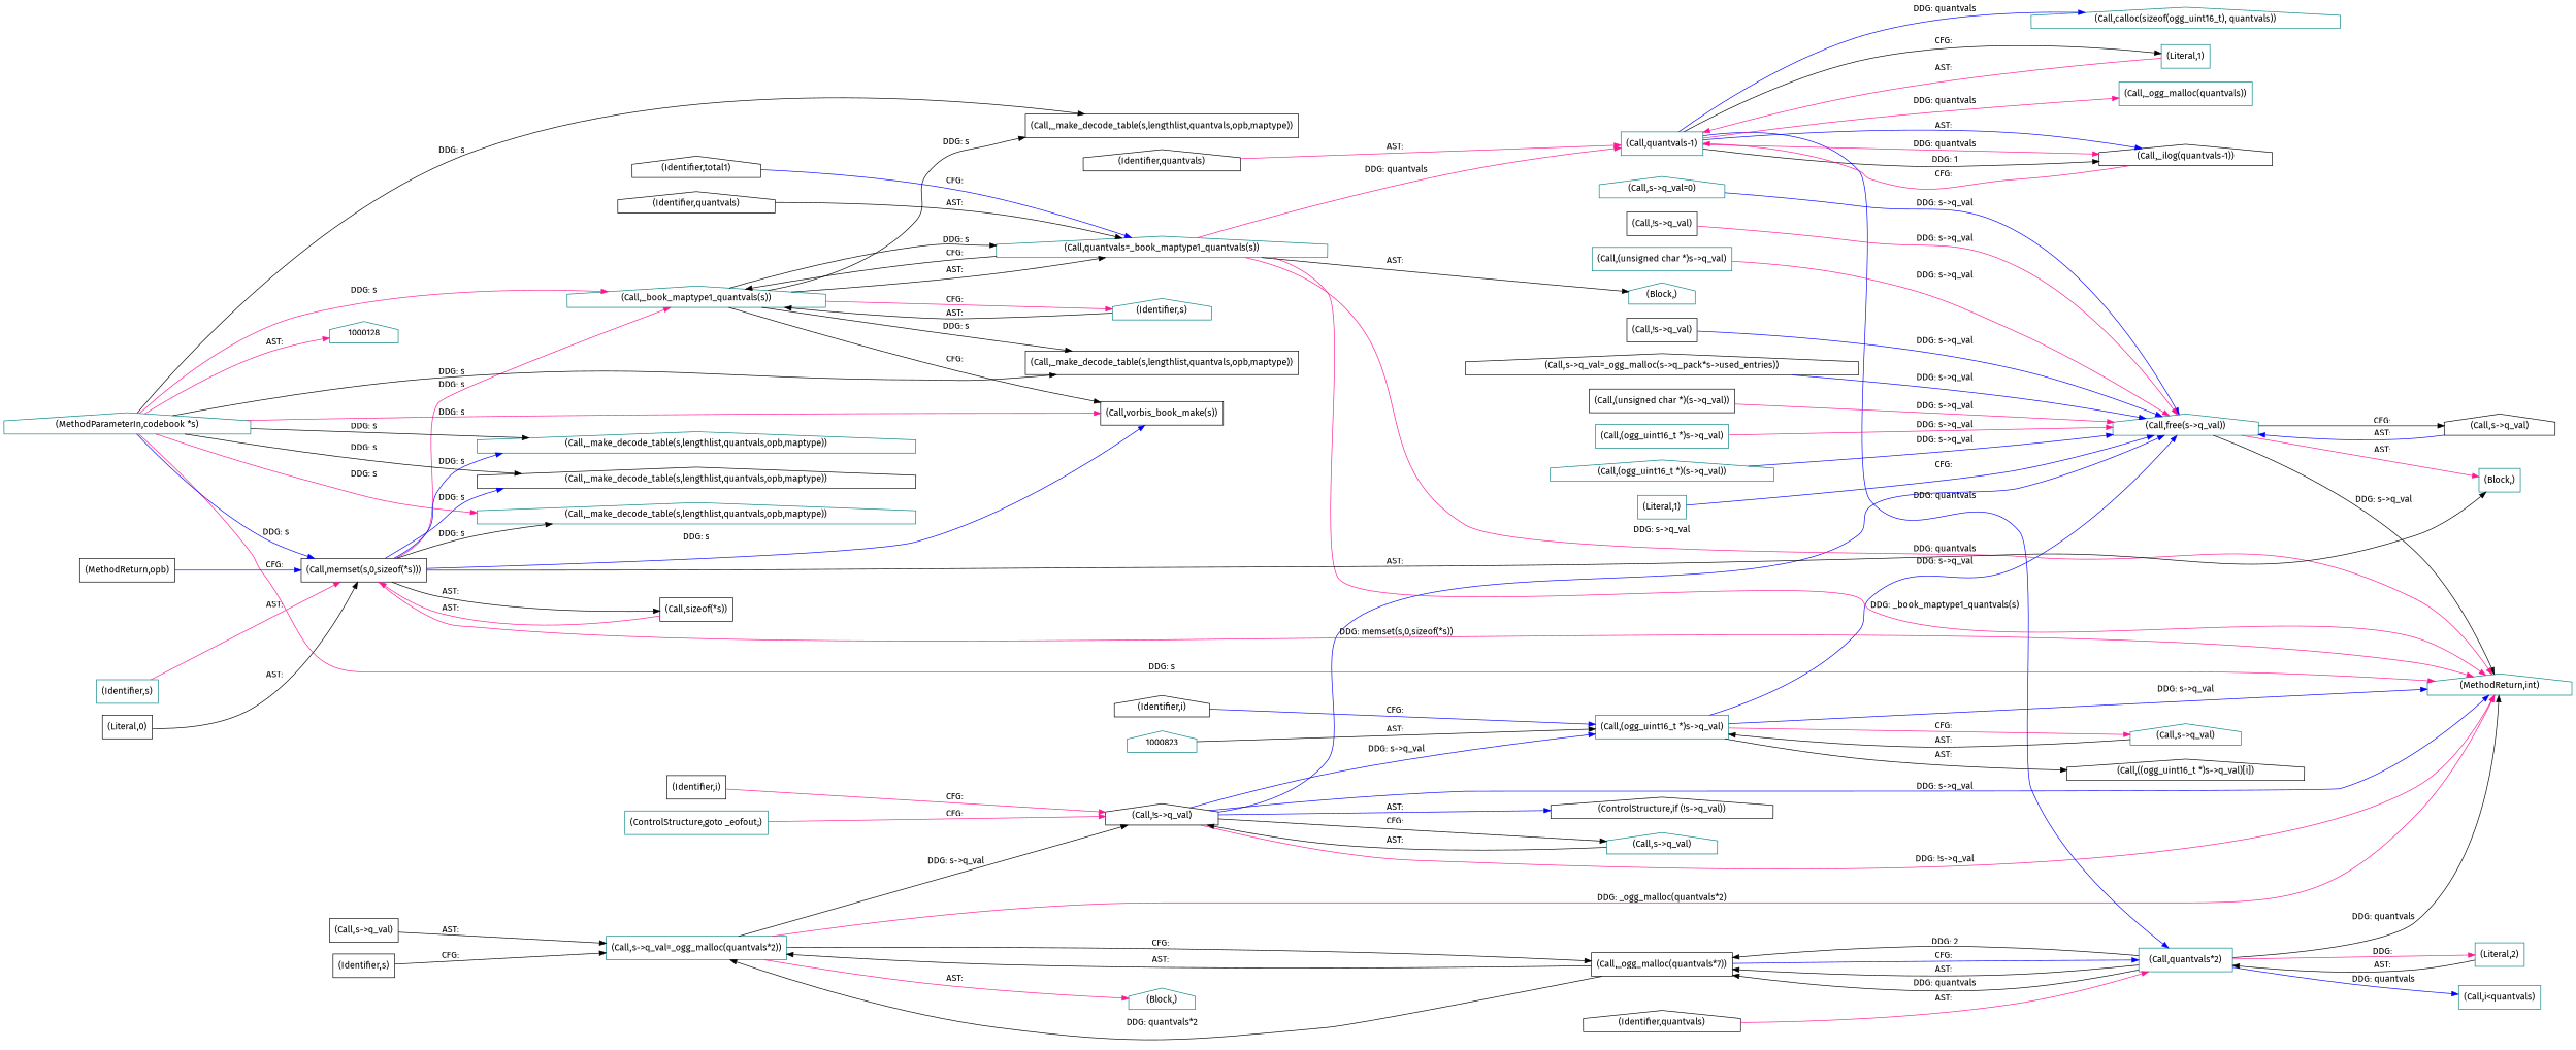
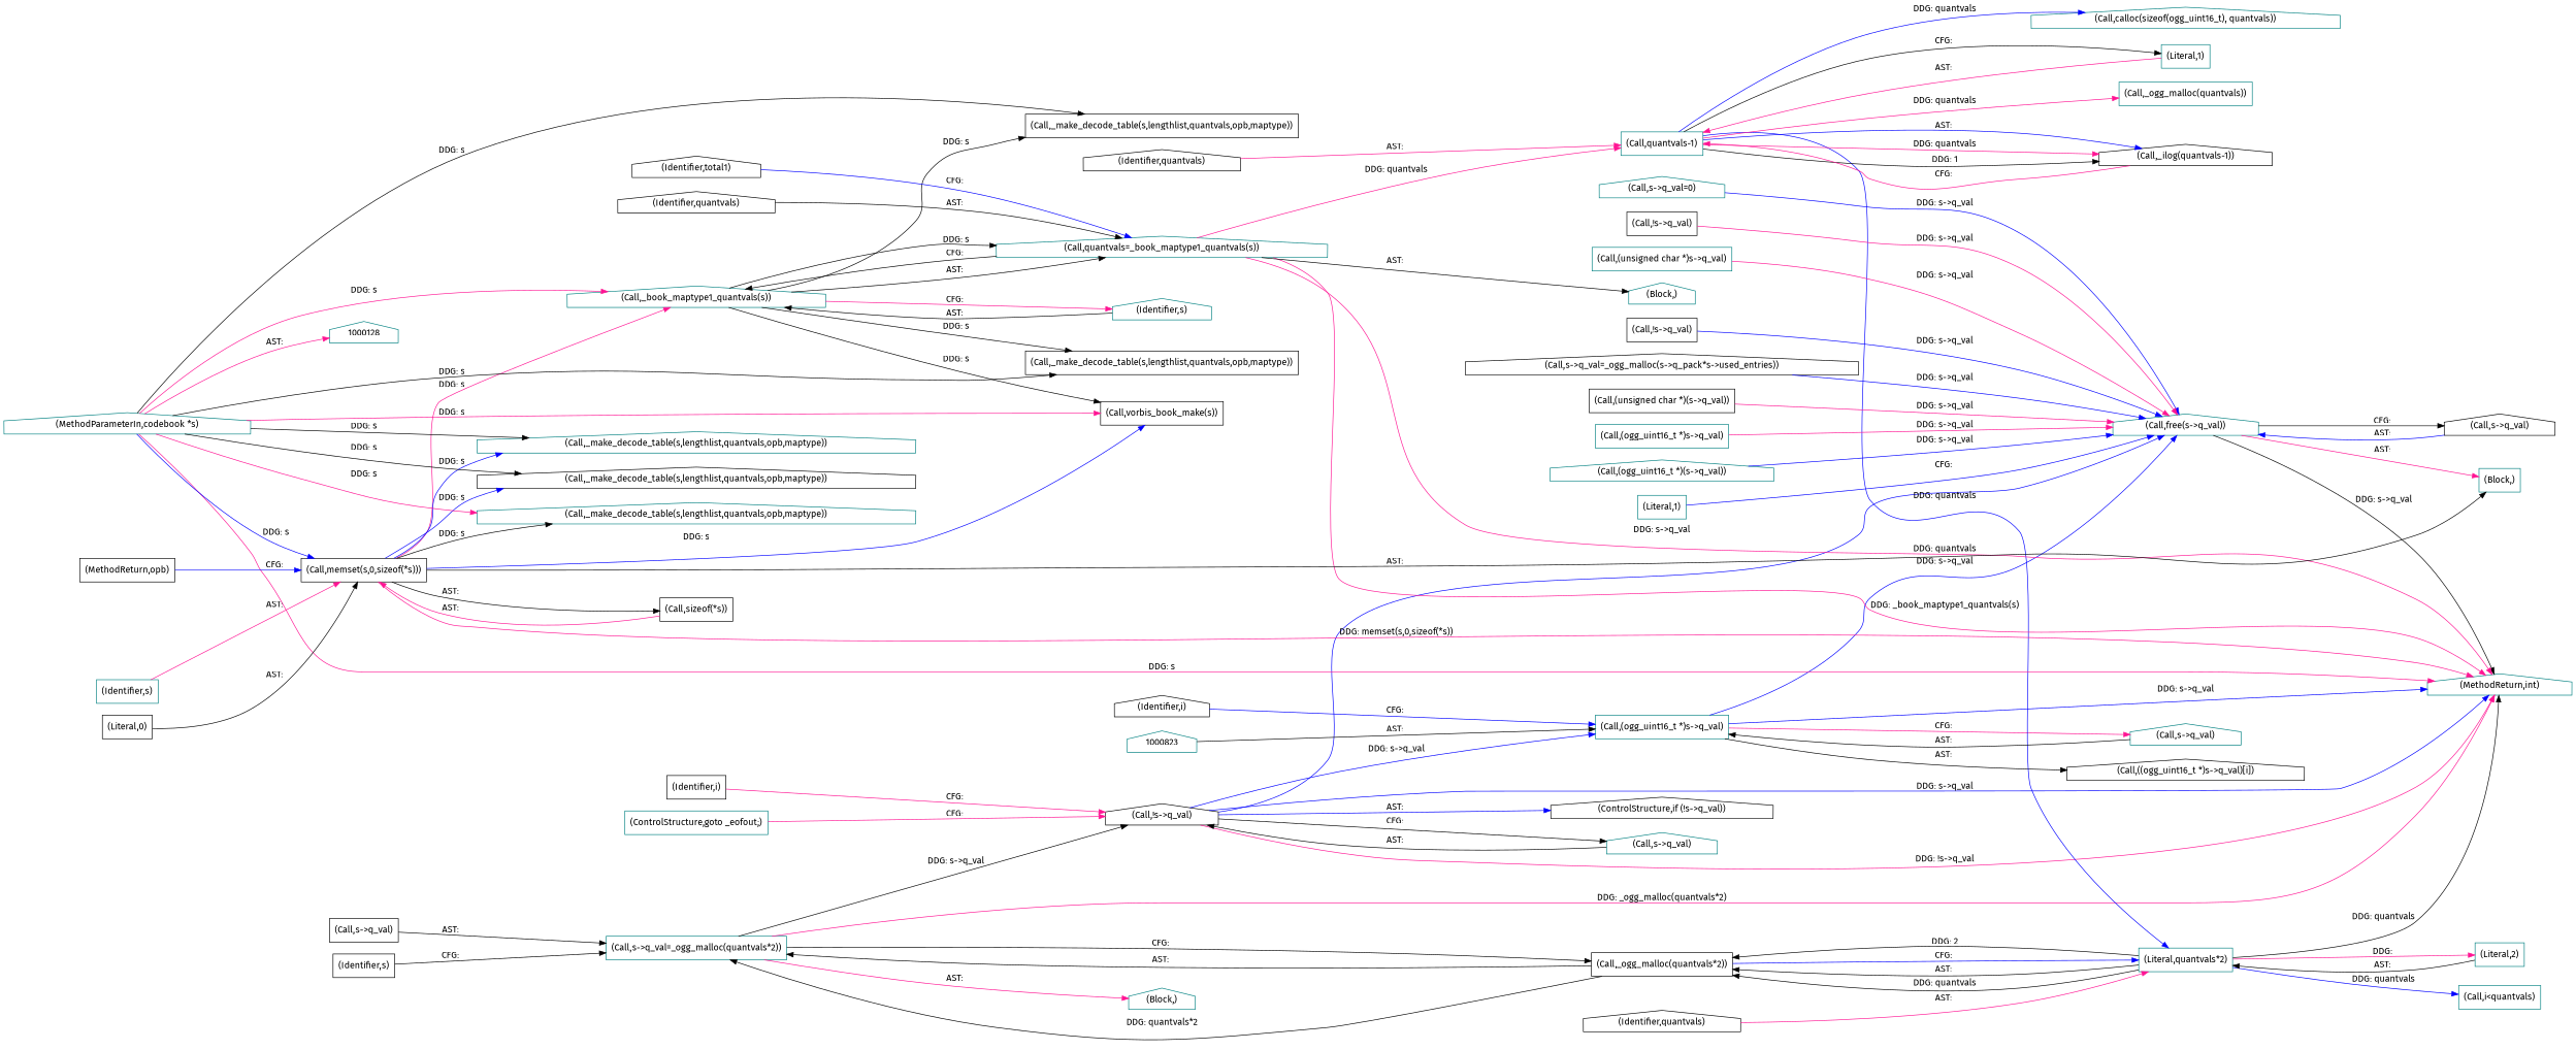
  digraph {
    fontname="Fira Sans"
    rankdir=LR
    node [color=teal fontname="Fira Sans" shape=house]
    edge [color=black fontname="Fira Sans"]
    n1 [label="(Call,s->q_val=_ogg_malloc(quantvals*2))" shape=box]
-   n2 [color=black label="(Call,_ogg_malloc(quantvals*7))" shape=box]
+   n2 [color=black label="(Call,_ogg_malloc(quantvals*2))" shape=box]
    n3 [color=black label="(Call,!s->q_val)"]
    n4 [label="(MethodReturn,int)"]
    n5 [label="(Block,)"]
-   n6 [label="(Call,quantvals*2)" shape=box]
+   n6 [label="(Literal,quantvals*2)" shape=box]
    n7 [label="(Call,(ogg_uint16_t *)s->q_val)" shape=box]
    n8 [label="(Call,free(s->q_val))"]
    n9 [color=black label="(ControlStructure,if (!s->q_val))"]
    n10 [label="(Call,s->q_val)"]
    n11 [label="(Literal,2)" shape=box]
    n12 [label="(Call,i<quantvals)" shape=box]
    n13 [label="(Call,quantvals-1)" shape=box]
    n14 [label="(Call,calloc(sizeof(ogg_uint16_t), quantvals))"]
    n15 [label="(Literal,1)" shape=box]
    n16 [label="(Call,_ogg_malloc(quantvals))" shape=box]
    n17 [color=black label="(Call,_ilog(quantvals-1))"]
    n18 [label="(Call,quantvals=_book_maptype1_quantvals(s))"]
    n19 [label="(Call,_book_maptype1_quantvals(s))"]
    n20 [label="(Block,)"]
    n21 [color=black label="(Call,_make_decode_table(s,lengthlist,quantvals,opb,maptype))" shape=box]
    n22 [color=black label="(Call,vorbis_book_make(s))" shape=box]
    n23 [label="(Identifier,s)"]
    n24 [color=black label="(Call,_make_decode_table(s,lengthlist,quantvals,opb,maptype))" shape=box]
    n25 [color=black label="(Call,memset(s,0,sizeof(*s)))" shape=box]
    n26 [color=black label="(Call,sizeof(*s))" shape=box]
    n27 [label="(Call,_make_decode_table(s,lengthlist,quantvals,opb,maptype))"]
    n28 [label="(Call,_make_decode_table(s,lengthlist,quantvals,opb,maptype))"]
    n29 [label="(Block,)" shape=box]
    n30 [color=black label="(Call,_make_decode_table(s,lengthlist,quantvals,opb,maptype))"]
    n31 [label="(MethodParameterIn,codebook *s)"]
    1000128
    n33 [color=black label="(Call,((ogg_uint16_t *)s->q_val)[i])"]
    n34 [label="(Call,s->q_val)"]
    n35 [color=black label="(Call,s->q_val)"]
    n36 [color=black label="(Identifier,i)" shape=box]
    n37 [color=black label="(Identifier,i)"]
    n38 [label="(Call,(unsigned char *)s->q_val)" shape=box]
    n39 [color=black label="(Call,!s->q_val)" shape=box]
    n40 [label="(Identifier,s)" shape=box]
    n41 [color=black label="(Call,s->q_val=_ogg_malloc(s->q_pack*s->used_entries))"]
    n42 [color=black label="(Call,(unsigned char *)(s->q_val))" shape=box]
    n43 [color=black label="(Identifier,quantvals)"]
    n44 [color=black label="(Identifier,total1)"]
    n45 [color=black label="(Literal,0)" shape=box]
    n46 [label="(ControlStructure,goto _eofout;)" shape=box]
    n47 [label="(Call,(ogg_uint16_t *)s->q_val)" shape=box]
    n48 [label="(Call,(ogg_uint16_t *)(s->q_val))"]
    n49 [color=black label="(Identifier,s)" shape=box]
    n50 [color=black label="(Identifier,quantvals)"]
    n51 [label="(Literal,1)" shape=box]
    n52 [color=black label="(MethodReturn,opb)" shape=box]
    n53 [label="(Call,s->q_val=0)"]
    n54 [color=black label="(Call,!s->q_val)" shape=box]
    n55 [color=black label="(Identifier,quantvals)"]
    n56 [color=black label="(Call,s->q_val)" shape=box]
    1000823
    n1 -> n2 [label="CFG: "]
    n1 -> n3 [label="DDG: s->q_val"]
    n1 -> n4 [color=deeppink label="DDG: _ogg_malloc(quantvals*2)"]
    n1 -> n5 [color=deeppink label="AST: "]
    n2 -> n1 [label="AST: "]
    n2 -> n1 [label="DDG: quantvals*2"]
    n2 -> n6 [color=blue label="CFG: "]
    n3 -> n4 [color=blue label="DDG: s->q_val"]
    n3 -> n4 [color=deeppink label="DDG: !s->q_val"]
    n3 -> n7 [color=blue label="DDG: s->q_val"]
    n3 -> n8 [color=blue label="DDG: s->q_val"]
    n3 -> n9 [color=blue label="AST: "]
    n3 -> n10 [label="CFG: "]
    n6 -> n2 [label="AST: "]
    n6 -> n2 [label="DDG: quantvals"]
    n6 -> n2 [label="DDG: 2"]
    n6 -> n4 [label="DDG: quantvals"]
    n6 -> n11 [color=deeppink label="DDG: "]
    n6 -> n12 [color=blue label="DDG: quantvals"]
    n7 -> n4 [color=blue label="DDG: s->q_val"]
    n7 -> n8 [color=blue label="DDG: s->q_val"]
    n7 -> n33 [label="AST: "]
    n7 -> n34 [color=deeppink label="CFG: "]
    n8 -> n4 [label="DDG: s->q_val"]
    n8 -> n29 [color=deeppink label="AST: "]
    n8 -> n35 [label="CFG: "]
    n10 -> n3 [label="AST: "]
    n11 -> n6 [label="AST: "]
    n13 -> n6 [color=blue label="DDG: quantvals"]
    n13 -> n14 [color=blue label="DDG: quantvals"]
    n13 -> n15 [label="CFG: "]
    n13 -> n16 [color=deeppink label="DDG: quantvals"]
    n13 -> n17 [color=blue label="AST: "]
    n13 -> n17 [color=deeppink label="DDG: quantvals"]
    n13 -> n17 [label="DDG: 1"]
    n15 -> n13 [color=deeppink label="AST: "]
    n17 -> n13 [color=deeppink label="CFG: "]
    n18 -> n4 [color=deeppink label="DDG: quantvals"]
    n18 -> n4 [color=deeppink label="DDG: _book_maptype1_quantvals(s)"]
    n18 -> n13 [color=deeppink label="DDG: quantvals"]
    n18 -> n19 [label="CFG: "]
    n18 -> n20 [label="AST: "]
    n19 -> n18 [label="AST: "]
    n19 -> n18 [label="DDG: s"]
    n19 -> n21 [label="DDG: s"]
-   n19 -> n22 [label="CFG: "]
+   n19 -> n22 [label="DDG: s"]
    n19 -> n23 [color=deeppink label="CFG: "]
    n19 -> n24 [label="DDG: s"]
    n23 -> n19 [label="AST: "]
    n25 -> n4 [color=deeppink label="DDG: memset(s,0,sizeof(*s))"]
    n25 -> n19 [color=deeppink label="DDG: s"]
    n25 -> n22 [color=blue label="DDG: s"]
    n25 -> n26 [label="AST: "]
    n25 -> n27 [label="DDG: s"]
    n25 -> n28 [color=blue label="DDG: s"]
    n25 -> n29 [label="AST: "]
    n25 -> n30 [color=blue label="DDG: s"]
    n26 -> n25 [color=deeppink label="AST: "]
    n31 -> n4 [color=deeppink label="DDG: s"]
    n31 -> n19 [color=deeppink label="DDG: s"]
    n31 -> n21 [label="DDG: s"]
    n31 -> n22 [color=deeppink label="DDG: s"]
    n31 -> n24 [label="DDG: s"]
    n31 -> n25 [color=blue label="DDG: s"]
    n31 -> n27 [color=deeppink label="DDG: s"]
    n31 -> n28 [label="DDG: s"]
    n31 -> n30 [label="DDG: s"]
    n31 -> 1000128 [color=deeppink label="AST: "]
    n34 -> n7 [label="AST: "]
    n35 -> n8 [color=blue label="AST: "]
    n36 -> n3 [color=deeppink label="CFG: "]
    n37 -> n7 [color=blue label="CFG: "]
    n38 -> n8 [color=deeppink label="DDG: s->q_val"]
    n39 -> n8 [color=blue label="DDG: s->q_val"]
    n40 -> n25 [color=deeppink label="AST: "]
    n41 -> n8 [color=blue label="DDG: s->q_val"]
    n42 -> n8 [color=deeppink label="DDG: s->q_val"]
    n43 -> n6 [color=deeppink label="AST: "]
    n44 -> n18 [color=blue label="CFG: "]
    n45 -> n25 [label="AST: "]
    n46 -> n3 [color=deeppink label="CFG: "]
    n47 -> n8 [color=deeppink label="DDG: s->q_val"]
    n48 -> n8 [color=blue label="DDG: s->q_val"]
    n49 -> n1 [label="CFG: "]
    n50 -> n13 [color=deeppink label="AST: "]
    n51 -> n8 [color=blue label="CFG: "]
    n52 -> n25 [color=blue label="CFG: "]
    n53 -> n8 [color=blue label="DDG: s->q_val"]
    n54 -> n8 [color=deeppink label="DDG: s->q_val"]
    n55 -> n18 [label="AST: "]
    n56 -> n1 [label="AST: "]
    1000823 -> n7 [label="AST: "]
  }
